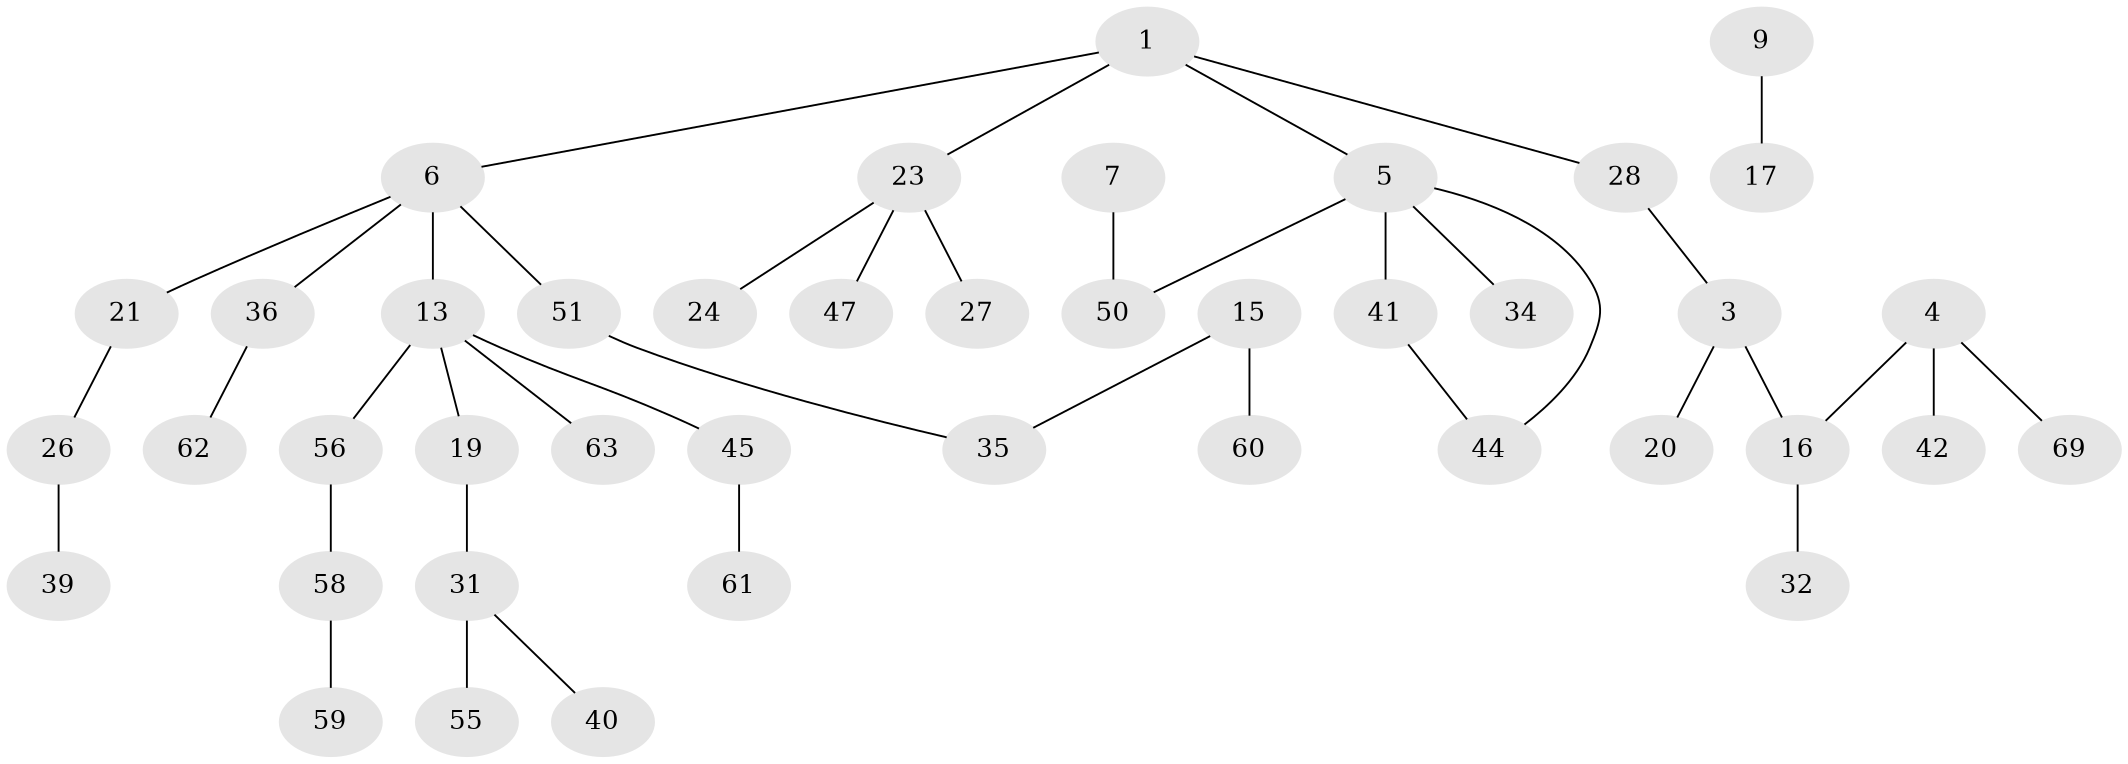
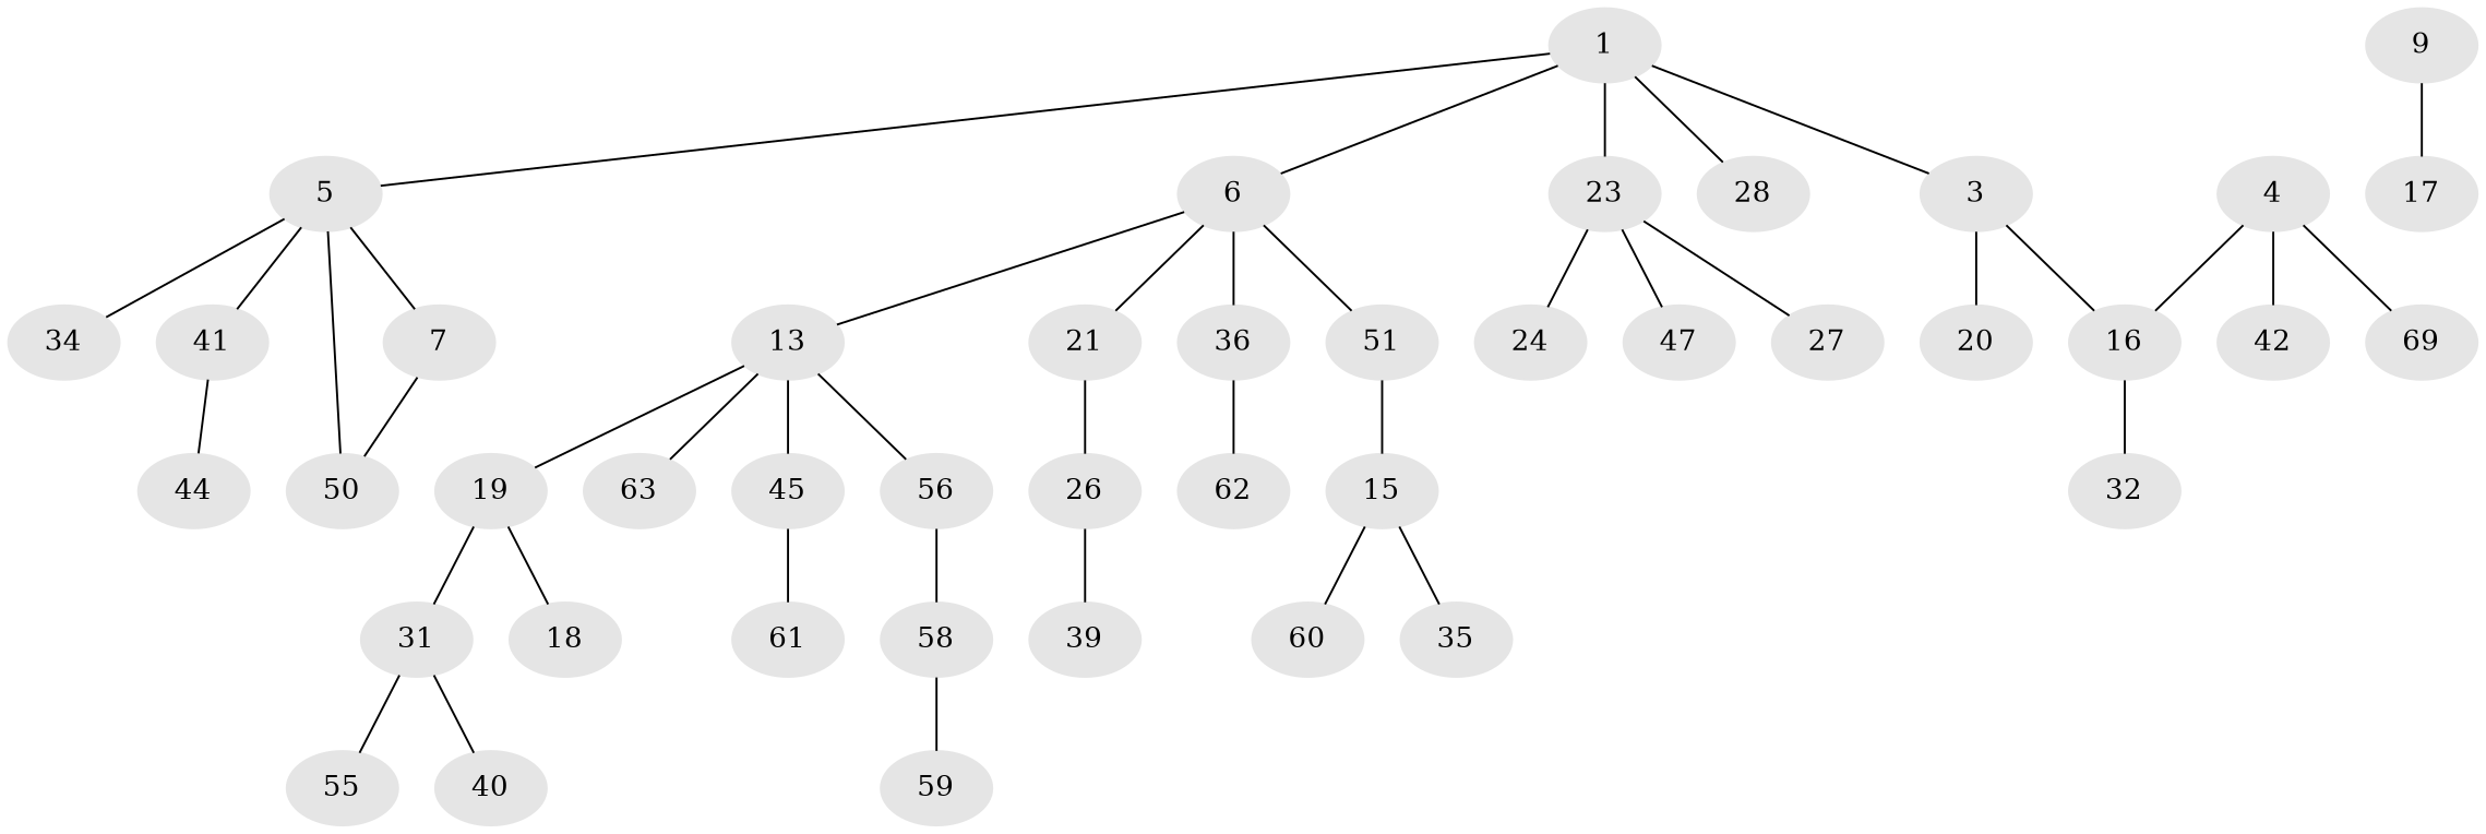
  graph {
    node [color=gray90 style=filled]
    1 [super="+2"]
    3 [super="+52"]
    5 [super="+8"]
    6 [super="+25"]
    23 [super="+33"]
    28
    20 [super="+49"]
    16
    7 [super="+30"]
    34
    41
    50
    n13 [label=51 super="+19"]
    13 [super="+46"]
    21
    36
    27 [super="+54"]
    24
    47
    4 [super="+10"]
    n21 [label=69]
    42
    32
    9 [super="+12"]
    17 [super="+22"]
    44 [super="+57"]
    15 [super="+48"]
    n28 [label=19]
    n29 [label=63]
    45
    56
    26 [super="+38"]
    62
    35
    60
+   18 [super="+51"]
    31 [super="+37"]
    61
    58
    40
    55
    39 [super="+53"]
    59
-   28 -- 3
+   1 -- 3
    1 -- 5
    1 -- 6
    1 -- 23
    1 -- 28
    3 -- 20
    3 -- 16
-   5 -- 44
+   5 -- 7
    5 -- 34
    5 -- 41
    5 -- 50
    6 -- n13
    6 -- 13
    6 -- 21
    6 -- 36
    23 -- 27
    23 -- 24
    23 -- 47
    16 -- 32
    7 -- 50
    41 -- 44
-   n13 -- 35
+   n13 -- 15
    13 -- n28
    13 -- n29
    13 -- 45
    13 -- 56
    21 -- 26
    36 -- 62
    4 -- 16
    4 -- n21
    4 -- 42
    9 -- 17
    15 -- 35
    15 -- 60
+   n28 -- 18
    n28 -- 31
    45 -- 61
    56 -- 58
    26 -- 39
    31 -- 40
    31 -- 55
    58 -- 59
  }
